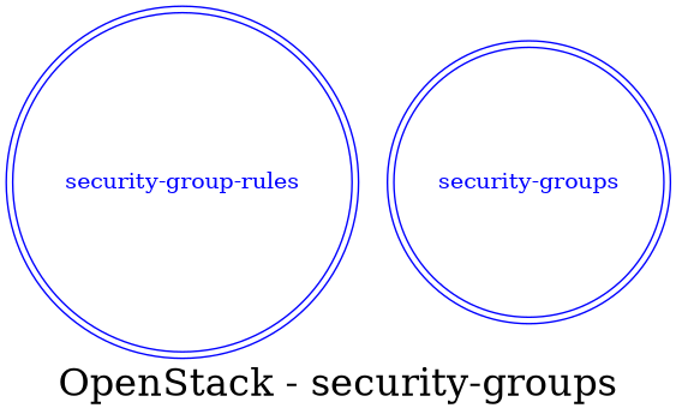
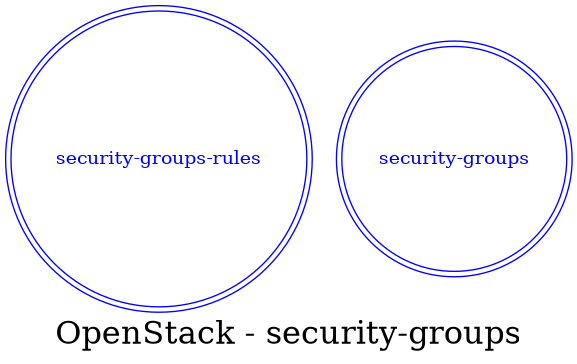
  digraph {
    fontsize=24
    label="OpenStack - security-groups"
    splines=true
    node [color=blue fontcolor=blue shape=doublecircle]
-   "security-group-rules"
+   "security-group-rules" [label="security-groups-rules"]
    "security-groups"
  }
